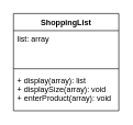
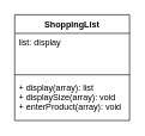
  <mxCell id="0" />
  <mxCell id="1" parent="0" />
  <mxCell id="2" value="ShoppingList" style="swimlane;fontStyle=1;align=center;verticalAlign=top;childLayout=stackLayout;horizontal=1;startSize=26;horizontalStack=0;resizeParent=1;resizeParentMax=0;resizeLast=0;collapsible=1;marginBottom=0;" vertex="1" parent="1"><mxGeometry x="20" y="20" width="160" height="148" as="geometry" /></mxCell>
- <mxCell id="3" value="list: array" style="text;strokeColor=none;fillColor=none;align=left;verticalAlign=top;spacingLeft=4;spacingRight=4;overflow=hidden;rotatable=0;points=[[0,0.5],[1,0.5]];portConstraint=eastwest;" vertex="1" parent="2"><mxGeometry y="26" width="160" height="54" as="geometry" /></mxCell>
+ <mxCell id="3" value="list: display" style="text;strokeColor=none;fillColor=none;align=left;verticalAlign=top;spacingLeft=4;spacingRight=4;overflow=hidden;rotatable=0;points=[[0,0.5],[1,0.5]];portConstraint=eastwest;" vertex="1" parent="2"><mxGeometry y="26" width="160" height="54" as="geometry" /></mxCell>
  <mxCell id="4" value="" style="line;strokeWidth=1;fillColor=none;align=left;verticalAlign=middle;spacingTop=-1;spacingLeft=3;spacingRight=3;rotatable=0;labelPosition=right;points=[];portConstraint=eastwest;" vertex="1" parent="2"><mxGeometry y="80" width="160" height="8" as="geometry" /></mxCell>
  <mxCell id="5" value="+ display(array): list&#10;+ displaySize(array): void&#10;+ enterProduct(array): void" style="text;strokeColor=none;fillColor=none;align=left;verticalAlign=top;spacingLeft=4;spacingRight=4;overflow=hidden;rotatable=0;points=[[0,0.5],[1,0.5]];portConstraint=eastwest;" vertex="1" parent="2"><mxGeometry y="88" width="160" height="60" as="geometry" /></mxCell>
